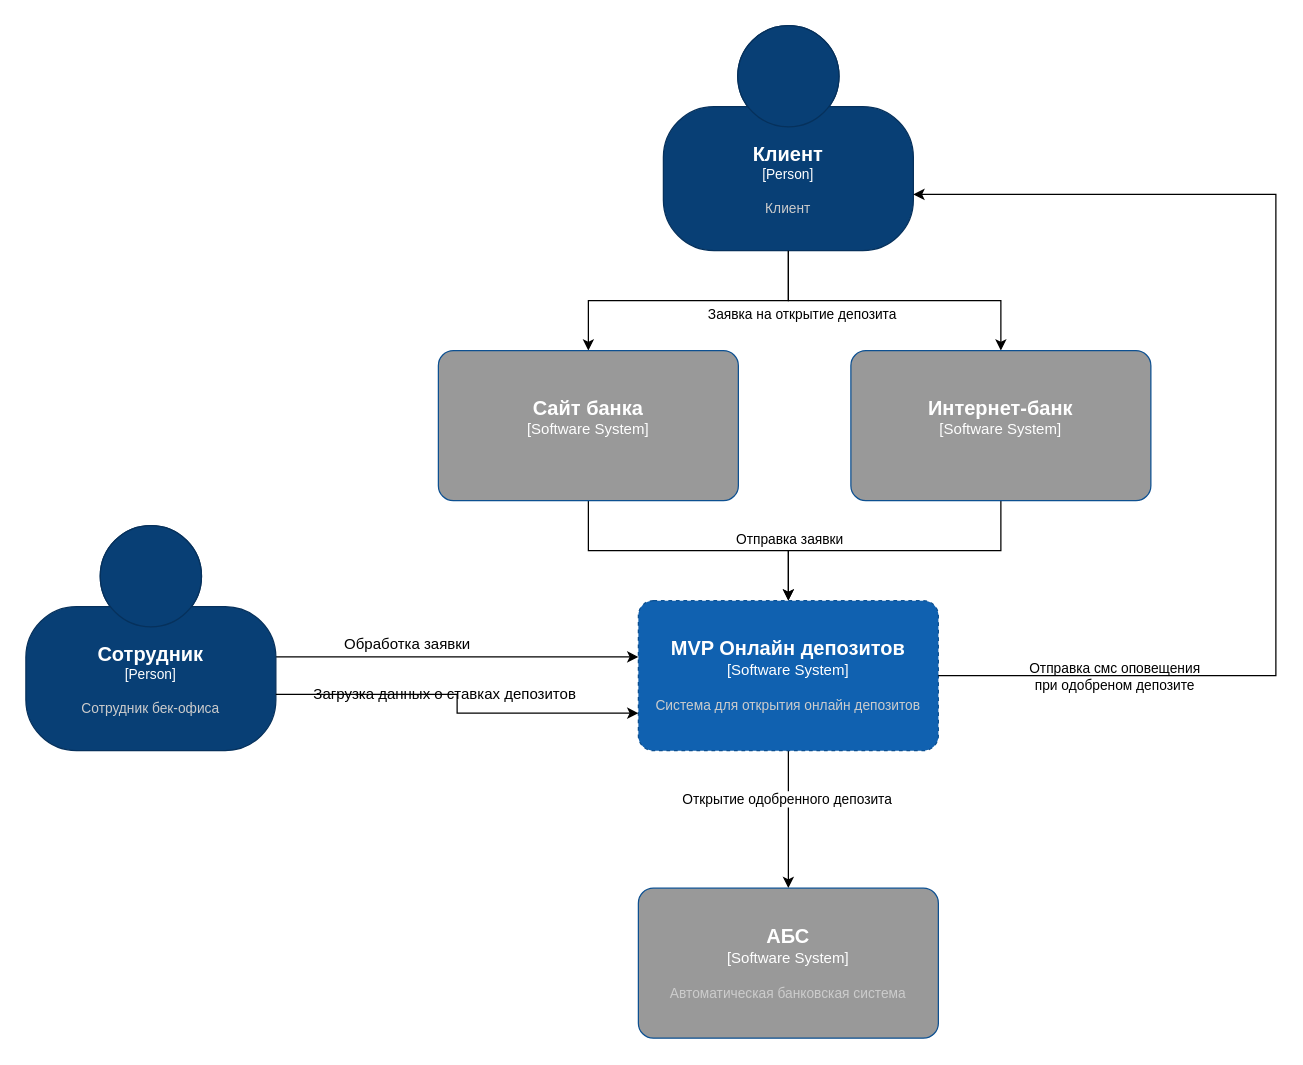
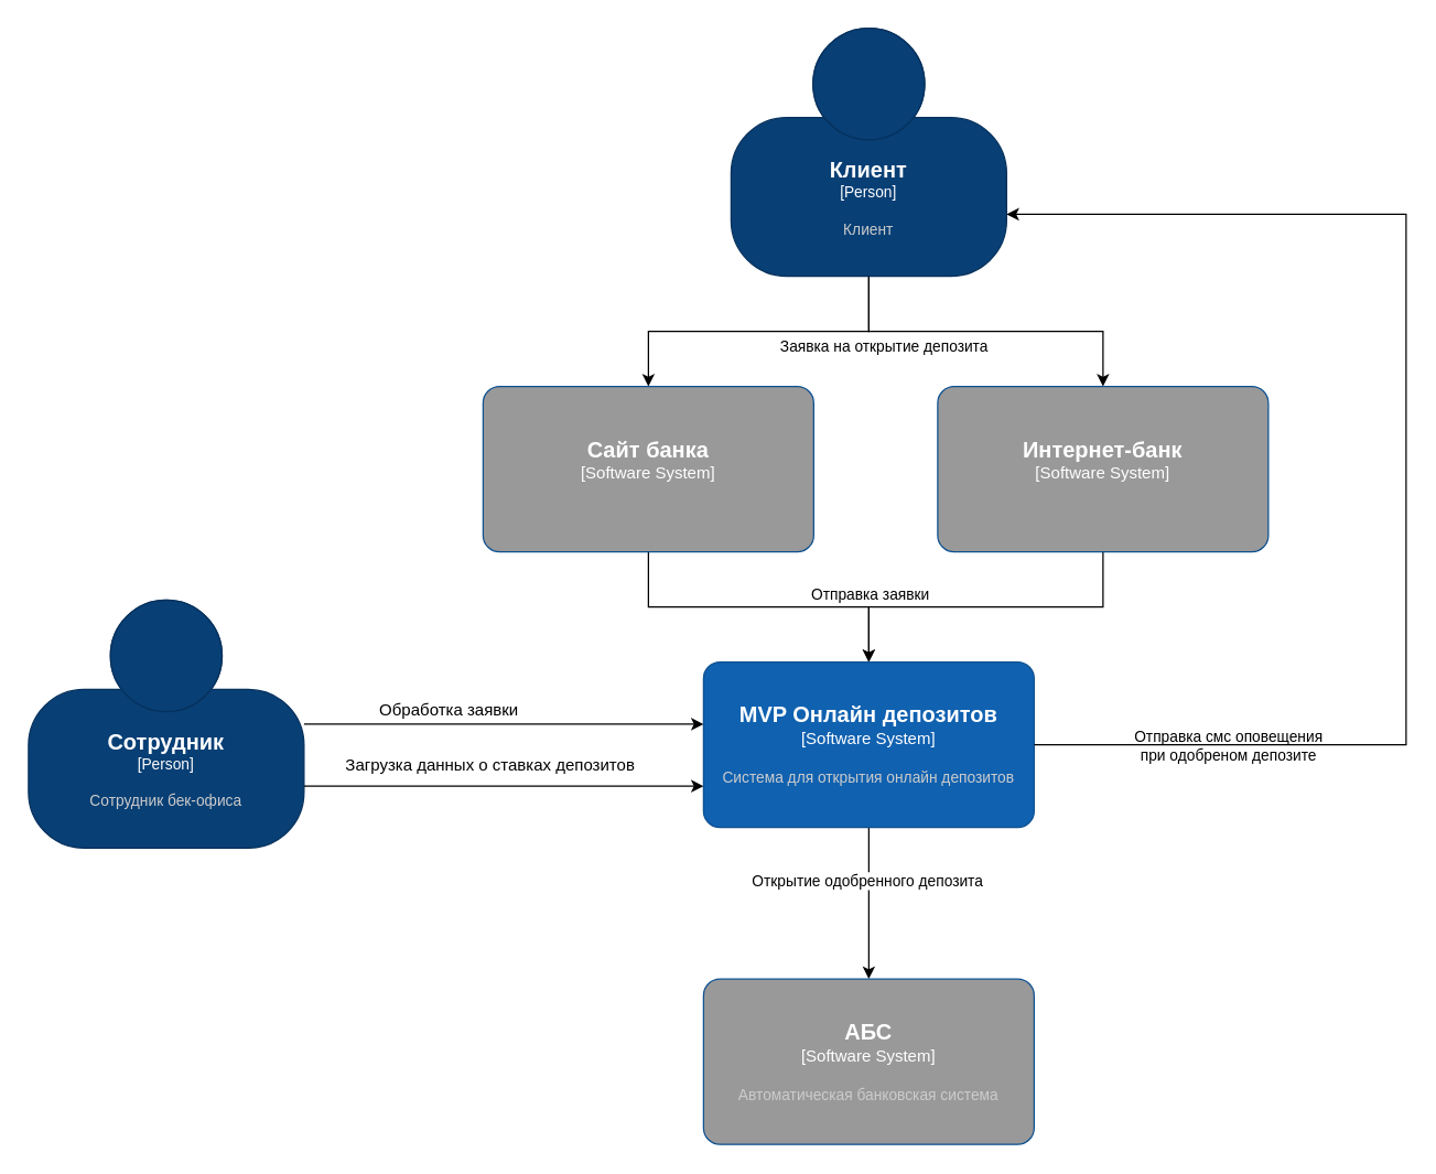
  <mxCell id="0" />
  <mxCell id="1" parent="0" />
  <mxCell id="2" style="edgeStyle=orthogonalEdgeStyle;rounded=0;orthogonalLoop=1;jettySize=auto;html=1;" parent="1" source="4" target="10" edge="1"><mxGeometry relative="1" as="geometry" /></mxCell>
  <mxCell id="3" value="Заявка на открытие депозита" style="edgeLabel;html=1;align=center;verticalAlign=middle;resizable=0;points=[];labelBackgroundColor=default;labelBorderColor=none;" parent="2" vertex="1" connectable="0"><mxGeometry x="-0.531" y="1" relative="1" as="geometry"><mxPoint x="-9" y="11" as="offset" /></mxGeometry></mxCell>
  <mxCell id="4" value="&lt;font style=&quot;font-size: 16px&quot;&gt;&lt;b&gt;Клиент&lt;/b&gt;&lt;/font&gt;&lt;div&gt;[Person]&lt;/div&gt;&lt;br&gt;&lt;div&gt;&lt;font style=&quot;font-size: 11px&quot;&gt;&lt;font color=&quot;#cccccc&quot;&gt;Клиент&lt;/font&gt;&lt;/div&gt;" style="html=1;fontSize=11;dashed=0;whiteSpace=wrap;fillColor=#083F75;strokeColor=#06315C;fontColor=#ffffff;shape=mxgraph.c4.person2;align=center;metaEdit=1;points=[[0.5,0,0],[1,0.5,0],[1,0.75,0],[0.75,1,0],[0.5,1,0],[0.25,1,0],[0,0.75,0],[0,0.5,0]];resizable=0;" parent="1" vertex="1"><mxGeometry x="530" y="20" width="200" height="180" as="geometry" /></mxCell>
  <mxCell id="5" style="edgeStyle=orthogonalEdgeStyle;rounded=0;orthogonalLoop=1;jettySize=auto;html=1;entryX=0.5;entryY=0;entryDx=0;entryDy=0;entryPerimeter=0;" parent="1" source="4" target="8" edge="1"><mxGeometry relative="1" as="geometry"><mxPoint x="630" y="290" as="targetPoint" /></mxGeometry></mxCell>
  <mxCell id="6" style="edgeStyle=orthogonalEdgeStyle;rounded=0;orthogonalLoop=1;jettySize=auto;html=1;" parent="1" source="8" target="13" edge="1"><mxGeometry relative="1" as="geometry" /></mxCell>
  <mxCell id="7" value="Отправка заявки" style="edgeLabel;html=1;align=center;verticalAlign=middle;resizable=0;points=[];" parent="6" vertex="1" connectable="0"><mxGeometry x="0.368" y="1" relative="1" as="geometry"><mxPoint x="36" y="-9" as="offset" /></mxGeometry></mxCell>
  <mxCell id="8" value="&lt;font style=&quot;font-size: 16px&quot;&gt;&lt;b&gt;Сайт банка&lt;/b&gt;&lt;/font&gt;&lt;div&gt;[Software System]&lt;/div&gt;&lt;br&gt;&lt;div&gt;&lt;font style=&quot;font-size: 11px&quot;&gt;&lt;font color=&quot;#cccccc&quot;&gt;&lt;/font&gt;&lt;/div&gt;" style="rounded=1;whiteSpace=wrap;html=1;labelBackgroundColor=none;fillColor=#999999;fontColor=#ffffff;align=center;arcSize=10;strokeColor=#0D5091;metaEdit=1;resizable=0;points=[[0.25,0,0],[0.5,0,0],[0.75,0,0],[1,0.25,0],[1,0.5,0],[1,0.75,0],[0.75,1,0],[0.5,1,0],[0.25,1,0],[0,0.75,0],[0,0.5,0],[0,0.25,0]];" parent="1" vertex="1"><mxGeometry x="350" y="280" width="240" height="120" as="geometry" /></mxCell>
  <mxCell id="9" style="edgeStyle=orthogonalEdgeStyle;rounded=0;orthogonalLoop=1;jettySize=auto;html=1;" parent="1" source="10" target="13" edge="1"><mxGeometry relative="1" as="geometry" /></mxCell>
  <mxCell id="10" value="&lt;font style=&quot;font-size: 16px&quot;&gt;&lt;b&gt;Интернет-банк&lt;/b&gt;&lt;/font&gt;&lt;div&gt;[Software System]&lt;/div&gt;&lt;br&gt;&lt;div&gt;&lt;font style=&quot;font-size: 11px&quot;&gt;&lt;font color=&quot;#cccccc&quot;&gt;&lt;/font&gt;&lt;/div&gt;" style="rounded=1;whiteSpace=wrap;html=1;labelBackgroundColor=none;fillColor=#999999;fontColor=#ffffff;align=center;arcSize=10;strokeColor=#0D5091;metaEdit=1;resizable=0;points=[[0.25,0,0],[0.5,0,0],[0.75,0,0],[1,0.25,0],[1,0.5,0],[1,0.75,0],[0.75,1,0],[0.5,1,0],[0.25,1,0],[0,0.75,0],[0,0.5,0],[0,0.25,0]];" parent="1" vertex="1"><mxGeometry x="680" y="280" width="240" height="120" as="geometry" /></mxCell>
  <mxCell id="11" style="edgeStyle=orthogonalEdgeStyle;rounded=0;orthogonalLoop=1;jettySize=auto;html=1;" parent="1" source="13" target="14" edge="1"><mxGeometry relative="1" as="geometry" /></mxCell>
  <mxCell id="12" value="Открытие одобренного депозита" style="edgeLabel;html=1;align=center;verticalAlign=middle;resizable=0;points=[];" parent="11" vertex="1" connectable="0"><mxGeometry x="-0.302" y="-2" relative="1" as="geometry"><mxPoint as="offset" /></mxGeometry></mxCell>
- <mxCell id="13" value="&lt;font style=&quot;font-size: 16px&quot;&gt;&lt;b&gt;MVP Онлайн депозитов&lt;/b&gt;&lt;/font&gt;&lt;div&gt;[Software System]&lt;/div&gt;&lt;br&gt;&lt;div&gt;&lt;font style=&quot;font-size: 11px&quot;&gt;&lt;font color=&quot;#cccccc&quot;&gt;Система для открытия онлайн депозитов&lt;/font&gt;&lt;/div&gt;" style="rounded=1;whiteSpace=wrap;html=1;labelBackgroundColor=none;fillColor=#1061B0;fontColor=#ffffff;align=center;arcSize=10;strokeColor=#0D5091;metaEdit=1;resizable=0;points=[[0.25,0,0],[0.5,0,0],[0.75,0,0],[1,0.25,0],[1,0.5,0],[1,0.75,0],[0.75,1,0],[0.5,1,0],[0.25,1,0],[0,0.75,0],[0,0.5,0],[0,0.25,0]];dashed=1;" parent="1" vertex="1"><mxGeometry x="510" y="480" width="240" height="120" as="geometry" /></mxCell>
+ <mxCell id="13" value="&lt;font style=&quot;font-size: 16px&quot;&gt;&lt;b&gt;MVP Онлайн депозитов&lt;/b&gt;&lt;/font&gt;&lt;div&gt;[Software System]&lt;/div&gt;&lt;br&gt;&lt;div&gt;&lt;font style=&quot;font-size: 11px&quot;&gt;&lt;font color=&quot;#cccccc&quot;&gt;Система для открытия онлайн депозитов&lt;/font&gt;&lt;/div&gt;" style="rounded=1;whiteSpace=wrap;html=1;labelBackgroundColor=none;fillColor=#1061B0;fontColor=#ffffff;align=center;arcSize=10;strokeColor=#0D5091;metaEdit=1;resizable=0;points=[[0.25,0,0],[0.5,0,0],[0.75,0,0],[1,0.25,0],[1,0.5,0],[1,0.75,0],[0.75,1,0],[0.5,1,0],[0.25,1,0],[0,0.75,0],[0,0.5,0],[0,0.25,0]];" parent="1" vertex="1"><mxGeometry x="510" y="480" width="240" height="120" as="geometry" /></mxCell>
  <mxCell id="14" value="&lt;font style=&quot;font-size: 16px&quot;&gt;&lt;b&gt;АБС&lt;/b&gt;&lt;/font&gt;&lt;div&gt;[Software System]&lt;/div&gt;&lt;br&gt;&lt;div&gt;&lt;font style=&quot;font-size: 11px&quot;&gt;&lt;font color=&quot;#cccccc&quot;&gt;Автоматическая банковская система&lt;/font&gt;&lt;/div&gt;" style="rounded=1;whiteSpace=wrap;html=1;labelBackgroundColor=none;fillColor=#999999;fontColor=#ffffff;align=center;arcSize=10;strokeColor=#0D5091;metaEdit=1;resizable=0;points=[[0.25,0,0],[0.5,0,0],[0.75,0,0],[1,0.25,0],[1,0.5,0],[1,0.75,0],[0.75,1,0],[0.5,1,0],[0.25,1,0],[0,0.75,0],[0,0.5,0],[0,0.25,0]];" parent="1" vertex="1"><mxGeometry x="510" y="710" width="240" height="120" as="geometry" /></mxCell>
  <mxCell id="15" style="edgeStyle=orthogonalEdgeStyle;rounded=0;orthogonalLoop=1;jettySize=auto;html=1;" parent="1" source="16" target="13" edge="1"><mxGeometry relative="1" as="geometry"><Array as="points"><mxPoint x="440" y="525" /><mxPoint x="440" y="525" /></Array></mxGeometry></mxCell>
- <mxCell id="16" value="&lt;font style=&quot;font-size: 16px&quot;&gt;&lt;b&gt;Сотрудник&lt;/b&gt;&lt;/font&gt;&lt;div&gt;[Person]&lt;/div&gt;&lt;br&gt;&lt;div&gt;&lt;font style=&quot;font-size: 11px&quot;&gt;&lt;font color=&quot;#cccccc&quot;&gt;Сотрудник бек-офиса&lt;/font&gt;&lt;/div&gt;" style="html=1;fontSize=11;dashed=0;whiteSpace=wrap;fillColor=#083F75;strokeColor=#06315C;fontColor=#ffffff;shape=mxgraph.c4.person2;align=center;metaEdit=1;points=[[0.5,0,0],[1,0.5,0],[1,0.75,0],[0.75,1,0],[0.5,1,0],[0.25,1,0],[0,0.75,0],[0,0.5,0]];resizable=0;" parent="1" vertex="1"><mxGeometry x="20" y="420" width="200" height="180" as="geometry" /></mxCell>
+ <mxCell id="16" value="&lt;font style=&quot;font-size: 16px&quot;&gt;&lt;b&gt;Сотрудник&lt;/b&gt;&lt;/font&gt;&lt;div&gt;[Person]&lt;/div&gt;&lt;br&gt;&lt;div&gt;&lt;font style=&quot;font-size: 11px&quot;&gt;&lt;font color=&quot;#cccccc&quot;&gt;Сотрудник бек-офиса&lt;/font&gt;&lt;/div&gt;" style="html=1;fontSize=11;dashed=0;whiteSpace=wrap;fillColor=#083F75;strokeColor=#06315C;fontColor=#ffffff;shape=mxgraph.c4.person2;align=center;metaEdit=1;points=[[0.5,0,0],[1,0.5,0],[1,0.75,0],[0.75,1,0],[0.5,1,0],[0.25,1,0],[0,0.75,0],[0,0.5,0]];resizable=0;" parent="1" vertex="1"><mxGeometry x="20" y="435" width="200" height="180" as="geometry" /></mxCell>
  <mxCell id="17" value="Обработка заявки" style="text;html=1;align=center;verticalAlign=middle;resizable=0;points=[];autosize=1;strokeColor=none;fillColor=none;" parent="1" vertex="1"><mxGeometry x="260" y="500" width="130" height="30" as="geometry" /></mxCell>
  <mxCell id="18" style="edgeStyle=orthogonalEdgeStyle;rounded=0;orthogonalLoop=1;jettySize=auto;html=1;entryX=1;entryY=0.75;entryDx=0;entryDy=0;entryPerimeter=0;exitX=1;exitY=0.5;exitDx=0;exitDy=0;exitPerimeter=0;" parent="1" source="13" target="4" edge="1"><mxGeometry relative="1" as="geometry"><Array as="points"><mxPoint x="1020" y="540" /><mxPoint x="1020" y="155" /></Array></mxGeometry></mxCell>
  <mxCell id="19" value="Отправка смс оповещения&lt;br&gt;при одобреном депозите" style="edgeLabel;html=1;align=center;verticalAlign=middle;resizable=0;points=[];labelBackgroundColor=none;" parent="18" vertex="1" connectable="0"><mxGeometry x="-0.638" y="4" relative="1" as="geometry"><mxPoint x="-31" y="4" as="offset" /></mxGeometry></mxCell>
  <mxCell id="20" style="edgeStyle=orthogonalEdgeStyle;rounded=0;orthogonalLoop=1;jettySize=auto;html=1;entryX=0;entryY=0.75;entryDx=0;entryDy=0;entryPerimeter=0;exitX=1;exitY=0.75;exitDx=0;exitDy=0;exitPerimeter=0;" parent="1" source="16" target="13" edge="1"><mxGeometry relative="1" as="geometry" /></mxCell>
  <mxCell id="21" value="Загрузка данных о ставках депозитов" style="text;html=1;align=center;verticalAlign=middle;resizable=0;points=[];autosize=1;strokeColor=none;fillColor=none;" parent="1" vertex="1"><mxGeometry x="235" y="540" width="240" height="30" as="geometry" /></mxCell>
